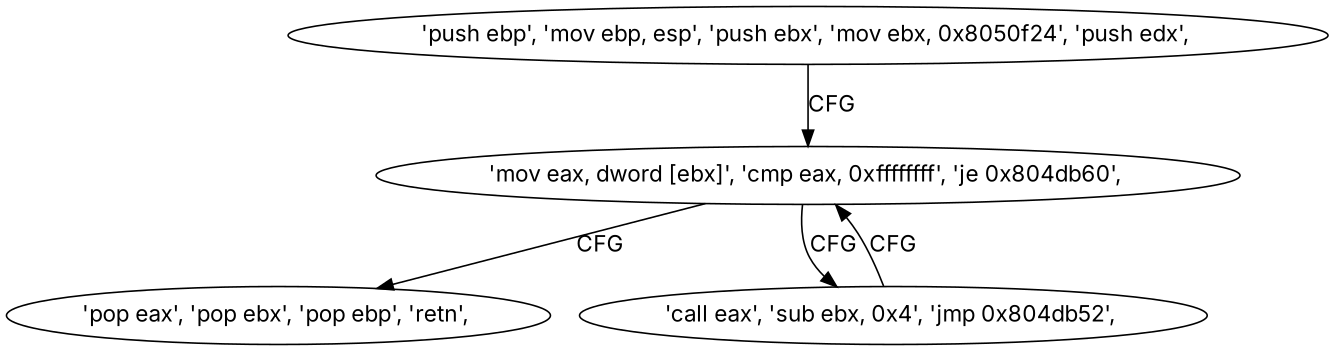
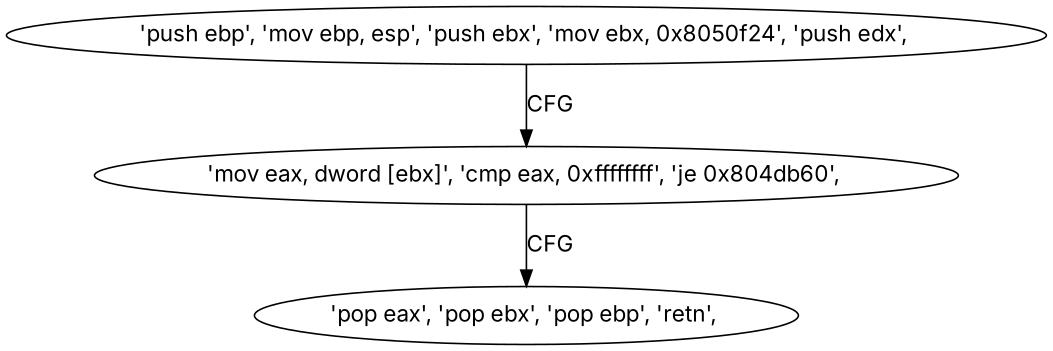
  digraph {
    fontname=Inter
    node [fontname=Inter]
    edge [fontname=Inter]
    n1 [label="'push ebp', 'mov ebp, esp', 'push ebx', 'mov ebx, 0x8050f24', 'push edx', "]
    n2 [label="'mov eax, dword [ebx]', 'cmp eax, 0xffffffff', 'je 0x804db60', "]
    n3 [label="'pop eax', 'pop ebx', 'pop ebp', 'retn', "]
-   n4 [label="'call eax', 'sub ebx, 0x4', 'jmp 0x804db52', "]
    n1 -> n2 [label=CFG]
    n2 -> n3 [label=CFG]
-   n2 -> n4 [label=CFG]
-   n4 -> n2 [label=CFG]
  }
